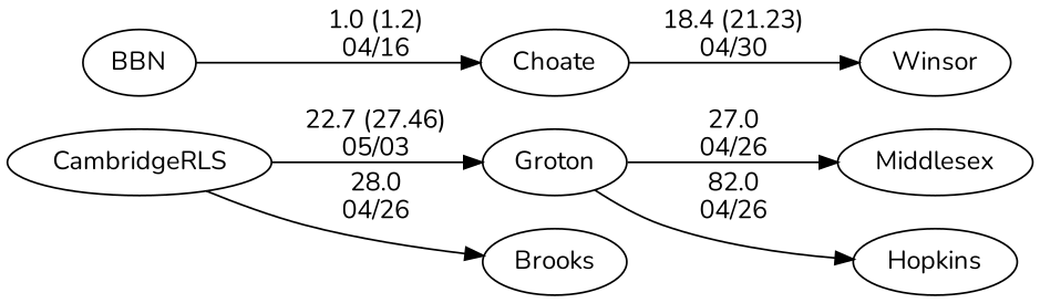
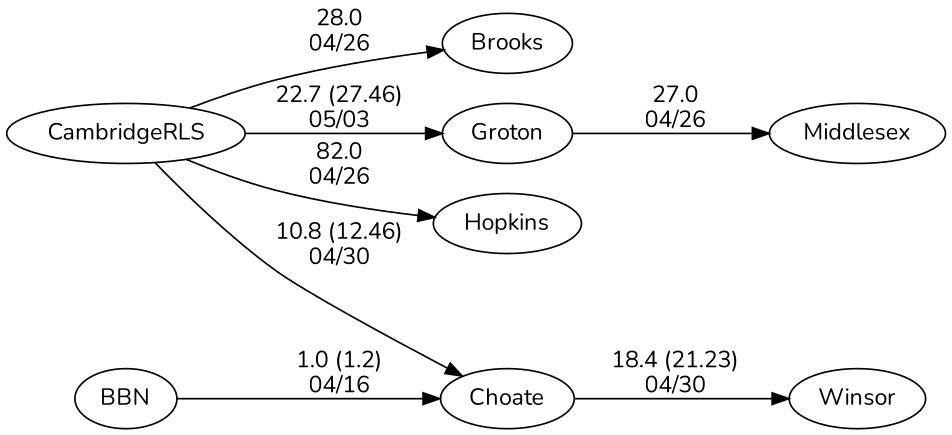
  digraph {
    fontname=Nunito
    rankdir=LR
    node [fontname=Nunito]
    edge [fontname=Nunito random=random]
    Groton
    Middlesex
    Choate
    Winsor
    BBN
    CambridgeRLS
    Hopkins
    Brooks
    Groton -> Middlesex [label="27.0\n04/26" weight=73]
    Choate -> Winsor [label="18.4 (21.23)\n04/30" weight=82]
    BBN -> Choate [label="1.0 (1.2)\n04/16" weight=99]
    CambridgeRLS -> Groton [label="22.7 (27.46)\n05/03" weight=78]
-   Groton -> Hopkins [label="82.0\n04/26" weight=18]
+   CambridgeRLS -> Choate [label="10.8 (12.46)\n04/30" weight=90]
+   CambridgeRLS -> Hopkins [label="82.0\n04/26" weight=18]
    CambridgeRLS -> Brooks [label="28.0\n04/26" weight=72]
  }
